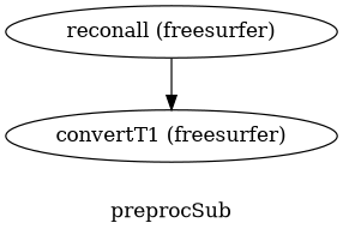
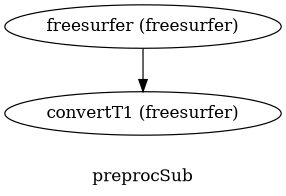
  digraph {
    label=preprocSub
-   n1 [label="reconall (freesurfer)"]
+   n1 [label="freesurfer (freesurfer)"]
    n2 [label="convertT1 (freesurfer)"]
    n1 -> n2
  }
